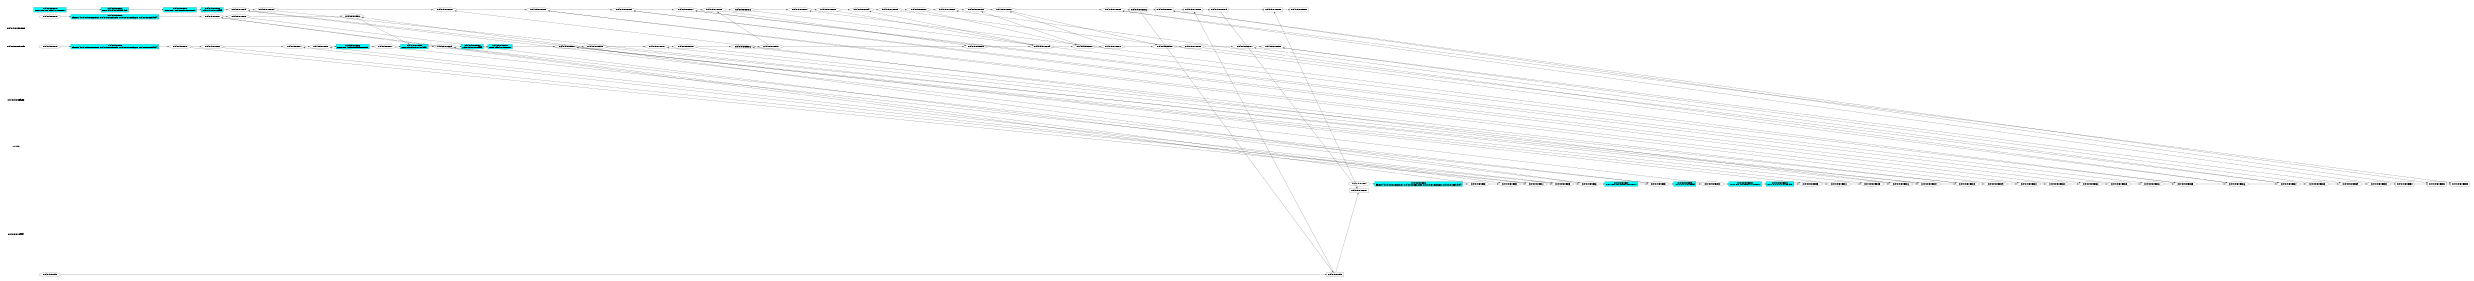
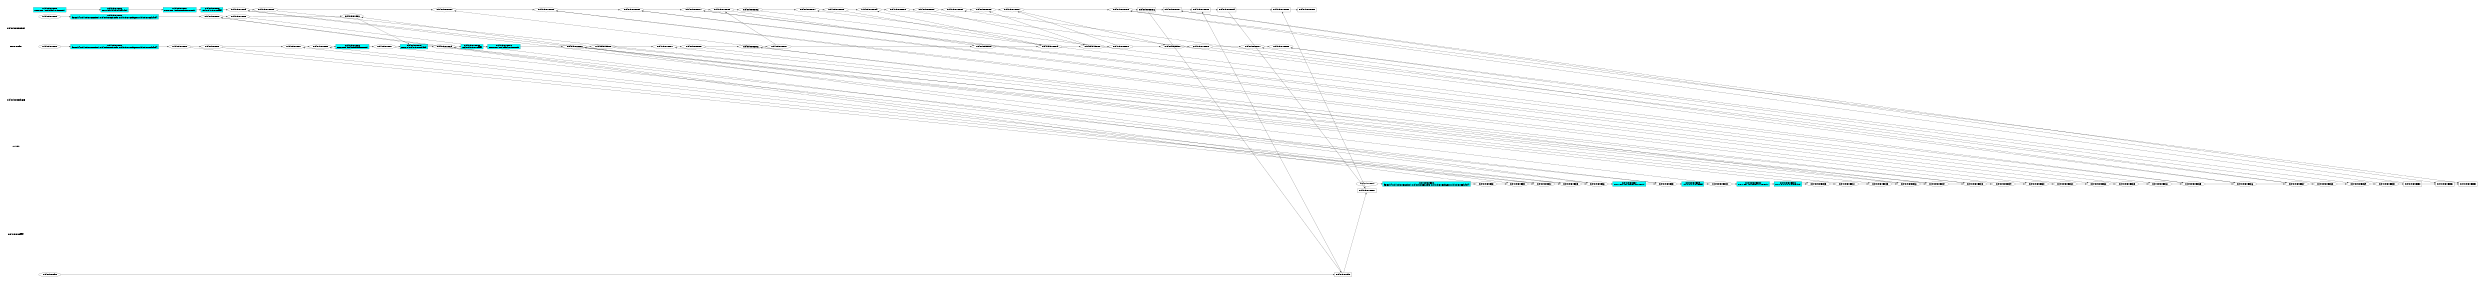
  digraph {
    fontname="DejaVu Sans"
    rankdir=LR
    splines=false
    style=invis
    node [fontname="DejaVu Sans" fillcolor=white]
    edge [fontname="DejaVu Sans" minlen=1]
    PublicIdname12abcd [color=white style=filled fillcolor=""]
-   PublicIdnameab4598 [color=white style=filled fillcolor=""]
-   PublicIdnamecdb63e [color=white style=filled label=PublicIdnameef63e fillcolor=""]
+   PublicIdnameab4598 [color=white style=filled label=Remove4598 fillcolor=""]
+   PublicIdnamecdb63e [color=white style=filled fillcolor=""]
    n4 [color=white label=Add4fb9 style=filled fillcolor=""]
    PublicIdnameffffff [color=white style=filled fillcolor=""]
    n6 [label=<<table border="0" cellborder="0" cellpadding="0" cellspacing="0"> <tr><td colspan="6">PublicIdname1_0</td></tr> </table>>]
    n7 [fillcolor=cyan label=<<table border="0" cellborder="0" cellpadding="0" cellspacing="0"> <tr><td colspan="6">PublicIdname1_1</td></tr> <tr><td colspan="6">Genesis({PublicIdname12abcd, PublicIdnameab4598, PublicIdnamecdb63e, PublicIdnameef4fb9})</td></tr> </table>> shape=rectangle style=filled]
    n8 [label=<<table border="0" cellborder="0" cellpadding="0" cellspacing="0"> <tr><td colspan="6">PublicIdname1_2</td></tr> </table>>]
    n9 [label=<<table border="0" cellborder="0" cellpadding="0" cellspacing="0"> <tr><td colspan="6">PublicIdname1_3</td></tr> </table>>]
    n10 [label=<<table border="0" cellborder="0" cellpadding="0" cellspacing="0"> <tr><td colspan="6">PublicIdname1_4</td></tr> </table>>]
    n11 [fillcolor=cyan label=<<table border="0" cellborder="0" cellpadding="0" cellspacing="0"> <tr><td colspan="6">PublicIdname1_5</td></tr> <tr><td colspan="6">OpaquePayload(a995f407beSectio)</td></tr> </table>> shape=rectangle style=filled]
    n12 [fillcolor=cyan label=<<table border="0" cellborder="0" cellpadding="0" cellspacing="0"> <tr><td colspan="6">PublicIdname1_6</td></tr> <tr><td colspan="6">Remove(PublicIdnameef4fb9)</td></tr> </table>> shape=rectangle style=filled]
    n13 [fillcolor=cyan label=<<table border="0" cellborder="0" cellpadding="0" cellspacing="0"> <tr><td colspan="6">PublicIdname1_7</td></tr> <tr><td colspan="6">OpaquePayload(883e91de12Sectio)</td></tr> </table>> shape=rectangle style=filled]
    n14 [fillcolor=cyan label=<<table border="0" cellborder="0" cellpadding="0" cellspacing="0"> <tr><td colspan="6">PublicIdname1_8</td></tr> <tr><td colspan="6">Add(PublicIdnameffffff)</td></tr> </table>> shape=rectangle style=filled]
    n15 [label=<<table border="0" cellborder="0" cellpadding="0" cellspacing="0"> <tr><td colspan="6">PublicIdname1_9</td></tr> </table>>]
    n16 [label=<<table border="0" cellborder="0" cellpadding="0" cellspacing="0"> <tr><td colspan="6">PublicIdname1_10</td></tr> </table>>]
    n17 [label=<<table border="0" cellborder="0" cellpadding="0" cellspacing="0"> <tr><td colspan="6">PublicIdname1_11</td></tr> </table>>]
    n18 [label=<<table border="0" cellborder="0" cellpadding="0" cellspacing="0"> <tr><td colspan="6">PublicIdname1_12</td></tr> </table>>]
    n19 [label=<<table border="0" cellborder="0" cellpadding="0" cellspacing="0"> <tr><td colspan="6">PublicIdname1_13</td></tr> </table>>]
    n20 [label=<<table border="0" cellborder="0" cellpadding="0" cellspacing="0"> <tr><td colspan="6">PublicIdname1_14</td></tr> </table>>]
    n21 [label=<<table border="0" cellborder="0" cellpadding="0" cellspacing="0"> <tr><td colspan="6">PublicIdname1_15</td></tr> </table>>]
    n22 [label=<<table border="0" cellborder="0" cellpadding="0" cellspacing="0"> <tr><td colspan="6">PublicIdname1_16</td></tr> </table>>]
    n23 [label=<<table border="0" cellborder="0" cellpadding="0" cellspacing="0"> <tr><td colspan="6">PublicIdname1_17</td></tr> </table>>]
    n24 [label=<<table border="0" cellborder="0" cellpadding="0" cellspacing="0"> <tr><td colspan="6">PublicIdname1_18</td></tr> </table>>]
    n25 [label=<<table border="0" cellborder="0" cellpadding="0" cellspacing="0"> <tr><td colspan="6">PublicIdname1_19</td></tr> </table>>]
    n26 [label=<<table border="0" cellborder="0" cellpadding="0" cellspacing="0"> <tr><td colspan="6">PublicIdname1_20</td></tr> </table>>]
    n27 [label=<<table border="0" cellborder="0" cellpadding="0" cellspacing="0"> <tr><td colspan="6">PublicIdname1_21</td></tr> </table>>]
    n28 [label=<<table border="0" cellborder="0" cellpadding="0" cellspacing="0"> <tr><td colspan="6">PublicIdname1_22</td></tr> </table>>]
    n29 [label=<<table border="0" cellborder="0" cellpadding="0" cellspacing="0"> <tr><td colspan="6">PublicIdname1_23</td></tr> </table>>]
    n30 [label=<<table border="0" cellborder="0" cellpadding="0" cellspacing="0"> <tr><td colspan="6">PublicIdname1_24</td></tr> </table>>]
    n31 [label=<<table border="0" cellborder="0" cellpadding="0" cellspacing="0"> <tr><td colspan="6">PublicIdname1_25</td></tr> </table>>]
    n32 [label=<<table border="0" cellborder="0" cellpadding="0" cellspacing="0"> <tr><td colspan="6">PublicIdname1_26</td></tr> </table>> shape=rectangle]
    n33 [label=<<table border="0" cellborder="0" cellpadding="0" cellspacing="0"> <tr><td colspan="6">PublicIdname1_27</td></tr> </table>> shape=rectangle]
    n34 [label=<<table border="0" cellborder="0" cellpadding="0" cellspacing="0"> <tr><td colspan="6">PublicIdname1_28</td></tr> </table>> shape=rectangle]
    n35 [label=<<table border="0" cellborder="0" cellpadding="0" cellspacing="0"> <tr><td colspan="6">PublicIdname1_29</td></tr> </table>> shape=rectangle]
    n36 [label=<<table border="0" cellborder="0" cellpadding="0" cellspacing="0"> <tr><td colspan="6">PublicIdname1_30</td></tr> </table>> shape=rectangle]
    n37 [label=<<table border="0" cellborder="0" cellpadding="0" cellspacing="0"> <tr><td colspan="6">PublicIdname1_31</td></tr> </table>> shape=rectangle]
    n38 [label=<<table border="0" cellborder="0" cellpadding="0" cellspacing="0"> <tr><td colspan="6">PublicIdnamea_17</td></tr> </table>>]
    n39 [label=<<table border="0" cellborder="0" cellpadding="0" cellspacing="0"> <tr><td colspan="6">PublicIdnamea_18</td></tr> </table>>]
    n40 [label=<<table border="0" cellborder="0" cellpadding="0" cellspacing="0"> <tr><td colspan="6">PublicIdnamea_19</td></tr> </table>>]
    n41 [label=<<table border="0" cellborder="0" cellpadding="0" cellspacing="0"> <tr><td colspan="6">PublicIdnamea_20</td></tr> </table>>]
    n42 [label=<<table border="0" cellborder="0" cellpadding="0" cellspacing="0"> <tr><td colspan="6">PublicIdnamea_21</td></tr> </table>>]
    n43 [label=<<table border="0" cellborder="0" cellpadding="0" cellspacing="0"> <tr><td colspan="6">PublicIdnamea_22</td></tr> </table>>]
    n44 [label=<<table border="0" cellborder="0" cellpadding="0" cellspacing="0"> <tr><td colspan="6">PublicIdnamea_0</td></tr> </table>>]
    n45 [fillcolor=cyan label=<<table border="0" cellborder="0" cellpadding="0" cellspacing="0"> <tr><td colspan="6">PublicIdnamea_1</td></tr> <tr><td colspan="6">Genesis({PublicIdname12abcd, PublicIdnameab4598, PublicIdnamecdb63e, PublicIdnameef4fb9})</td></tr> </table>> shape=rectangle style=filled]
    n46 [label=<<table border="0" cellborder="0" cellpadding="0" cellspacing="0"> <tr><td colspan="6">PublicIdnamea_2</td></tr> </table>>]
    n47 [label=<<table border="0" cellborder="0" cellpadding="0" cellspacing="0"> <tr><td colspan="6">PublicIdnamea_3</td></tr> </table>>]
    n48 [label=<<table border="0" cellborder="0" cellpadding="0" cellspacing="0"> <tr><td colspan="6">PublicIdnamea_4</td></tr> </table>>]
    n49 [label=<<table border="0" cellborder="0" cellpadding="0" cellspacing="0"> <tr><td colspan="6">PublicIdnamea_5</td></tr> </table>>]
    n50 [fillcolor=cyan label=<<table border="0" cellborder="0" cellpadding="0" cellspacing="0"> <tr><td colspan="6">PublicIdnamea_6</td></tr> <tr><td colspan="6">OpaquePayload(883e91de12Sectio)</td></tr> </table>> shape=rectangle style=filled]
    n51 [label=<<table border="0" cellborder="0" cellpadding="0" cellspacing="0"> <tr><td colspan="6">PublicIdnamea_7</td></tr> </table>>]
    n52 [fillcolor=cyan label=<<table border="0" cellborder="0" cellpadding="0" cellspacing="0"> <tr><td colspan="6">PublicIdnamea_8</td></tr> <tr><td colspan="6">Remove(PublicIdnameef4fb9)</td></tr> </table>> shape=rectangle style=filled]
    n53 [label=<<table border="0" cellborder="0" cellpadding="0" cellspacing="0"> <tr><td colspan="6">PublicIdnamea_9</td></tr> </table>>]
    n54 [fillcolor=cyan label=<<table border="0" cellborder="0" cellpadding="0" cellspacing="0"> <tr><td colspan="6">PublicIdnamea_10</td></tr> <tr><td colspan="6">Add(PublicIdnameffffff)</td></tr> </table>> shape=rectangle style=filled]
-   n55 [fillcolor=cyan label=<<table border="0" cellborder="0" cellpadding="0" cellspacing="0"> <tr><td colspan="6">PublicIdnamea_11</td></tr> <tr><td colspan="6">Sectio(a995f407beSectio)</td></tr> </table>> shape=rectangle style=filled]
+   n55 [fillcolor=cyan label=<<table border="0" cellborder="0" cellpadding="0" cellspacing="0"> <tr><td colspan="6">PublicIdnamea_11</td></tr> <tr><td colspan="6">OpaquePayload(a995f407beSectio)</td></tr> </table>> shape=rectangle style=filled]
    n56 [label=<<table border="0" cellborder="0" cellpadding="0" cellspacing="0"> <tr><td colspan="6">PublicIdnamea_12</td></tr> </table>>]
    n57 [label=<<table border="0" cellborder="0" cellpadding="0" cellspacing="0"> <tr><td colspan="6">PublicIdnamea_13</td></tr> </table>>]
    n58 [label=<<table border="0" cellborder="0" cellpadding="0" cellspacing="0"> <tr><td colspan="6">PublicIdnamea_14</td></tr> </table>>]
    n59 [label=<<table border="0" cellborder="0" cellpadding="0" cellspacing="0"> <tr><td colspan="6">PublicIdnamea_15</td></tr> </table>>]
    n60 [label=<<table border="0" cellborder="0" cellpadding="0" cellspacing="0"> <tr><td colspan="6">PublicIdnamea_16</td></tr> </table>>]
    n61 [label=<<table border="0" cellborder="0" cellpadding="0" cellspacing="0"> <tr><td colspan="6">PublicIdnamea_23</td></tr> </table>>]
    n62 [label=<<table border="0" cellborder="0" cellpadding="0" cellspacing="0"> <tr><td colspan="6">PublicIdnamea_24</td></tr> </table>>]
    n63 [label=<<table border="0" cellborder="0" cellpadding="0" cellspacing="0"> <tr><td colspan="6">PublicIdnamea_25</td></tr> </table>>]
    n64 [label=<<table border="0" cellborder="0" cellpadding="0" cellspacing="0"> <tr><td colspan="6">PublicIdnamec_2</td></tr> </table>>]
    n65 [label=<<table border="0" cellborder="0" cellpadding="0" cellspacing="0"> <tr><td colspan="6">PublicIdnamec_3</td></tr> </table>>]
    n66 [label=<<table border="0" cellborder="0" cellpadding="0" cellspacing="0"> <tr><td colspan="6">PublicIdnamec_6</td></tr> </table>>]
    n67 [fillcolor=cyan label=<<table border="0" cellborder="0" cellpadding="0" cellspacing="0"> <tr><td colspan="6">PublicIdnamec_7</td></tr> <tr><td colspan="6">OpaquePayload(883e91de12Sectio)</td></tr> </table>> shape=rectangle style=filled]
    n68 [label=<<table border="0" cellborder="0" cellpadding="0" cellspacing="0"> <tr><td colspan="6">PublicIdnamec_10</td></tr> </table>>]
    n69 [fillcolor=cyan label=<<table border="0" cellborder="0" cellpadding="0" cellspacing="0"> <tr><td colspan="6">PublicIdnamec_11</td></tr> <tr><td colspan="6">OpaquePayload(a995f407beSectio)</td></tr> </table>> shape=rectangle style=filled]
    n70 [label=<<table border="0" cellborder="0" cellpadding="0" cellspacing="0"> <tr><td colspan="6">PublicIdnamec_16</td></tr> </table>>]
    n71 [label=<<table border="0" cellborder="0" cellpadding="0" cellspacing="0"> <tr><td colspan="6">PublicIdnamec_17</td></tr> </table>>]
    n72 [label=<<table border="0" cellborder="0" cellpadding="0" cellspacing="0"> <tr><td colspan="6">PublicIdnamec_19</td></tr> </table>>]
    n73 [label=<<table border="0" cellborder="0" cellpadding="0" cellspacing="0"> <tr><td colspan="6">PublicIdnamec_20</td></tr> </table>>]
    n74 [label=<<table border="0" cellborder="0" cellpadding="0" cellspacing="0"> <tr><td colspan="6">PublicIdnamec_21</td></tr> </table>>]
    n75 [label=<<table border="0" cellborder="0" cellpadding="0" cellspacing="0"> <tr><td colspan="6">PublicIdnamec_22</td></tr> </table>>]
    n76 [label=<<table border="0" cellborder="0" cellpadding="0" cellspacing="0"> <tr><td colspan="6">PublicIdnamec_23</td></tr> </table>>]
    n77 [label=<<table border="0" cellborder="0" cellpadding="0" cellspacing="0"> <tr><td colspan="6">PublicIdnamec_24</td></tr> </table>>]
    n78 [label=<<table border="0" cellborder="0" cellpadding="0" cellspacing="0"> <tr><td colspan="6">PublicIdnamec_25</td></tr> </table>>]
    n79 [label=<<table border="0" cellborder="0" cellpadding="0" cellspacing="0"> <tr><td colspan="6">PublicIdnamec_26</td></tr> </table>>]
    n80 [label=<<table border="0" cellborder="0" cellpadding="0" cellspacing="0"> <tr><td colspan="6">PublicIdnamec_27</td></tr> </table>>]
    n81 [label=<<table border="0" cellborder="0" cellpadding="0" cellspacing="0"> <tr><td colspan="6">PublicIdnamec_30</td></tr> </table>>]
    n82 [label=<<table border="0" cellborder="0" cellpadding="0" cellspacing="0"> <tr><td colspan="6">PublicIdnamec_31</td></tr> </table>> shape=rectangle]
    n83 [label=<<table border="0" cellborder="0" cellpadding="0" cellspacing="0"> <tr><td colspan="6">PublicIdnamec_32</td></tr> </table>> shape=rectangle]
    n84 [label=<<table border="0" cellborder="0" cellpadding="0" cellspacing="0"> <tr><td colspan="6">PublicIdnamec_34</td></tr> </table>> shape=rectangle]
    n85 [label=<<table border="0" cellborder="0" cellpadding="0" cellspacing="0"> <tr><td colspan="6">PublicIdnamec_4</td></tr> </table>>]
    n86 [label=<<table border="0" cellborder="0" cellpadding="0" cellspacing="0"> <tr><td colspan="6">PublicIdnamec_5</td></tr> </table>>]
    n87 [label=<<table border="0" cellborder="0" cellpadding="0" cellspacing="0"> <tr><td colspan="6">PublicIdnamec_8</td></tr> </table>>]
    n88 [fillcolor=cyan label=<<table border="0" cellborder="0" cellpadding="0" cellspacing="0"> <tr><td colspan="6">PublicIdnamec_9</td></tr> <tr><td colspan="6">Add(PublicIdnameffffff)</td></tr> </table>> shape=rectangle style=filled]
    n89 [label=<<table border="0" cellborder="0" cellpadding="0" cellspacing="0"> <tr><td colspan="6">PublicIdnamec_14</td></tr> </table>>]
    n90 [label=<<table border="0" cellborder="0" cellpadding="0" cellspacing="0"> <tr><td colspan="6">PublicIdnamec_15</td></tr> </table>>]
    n91 [label=<<table border="0" cellborder="0" cellpadding="0" cellspacing="0"> <tr><td colspan="6">PublicIdnamec_18</td></tr> </table>>]
    n92 [label=<<table border="0" cellborder="0" cellpadding="0" cellspacing="0"> <tr><td colspan="6">PublicIdnamec_28</td></tr> </table>>]
    n93 [label=<<table border="0" cellborder="0" cellpadding="0" cellspacing="0"> <tr><td colspan="6">PublicIdnamec_29</td></tr> </table>>]
    n94 [label=<<table border="0" cellborder="0" cellpadding="0" cellspacing="0"> <tr><td colspan="6">PublicIdnamec_0</td></tr> </table>>]
    n95 [fillcolor=cyan label=<<table border="0" cellborder="0" cellpadding="0" cellspacing="0"> <tr><td colspan="6">PublicIdnamec_1</td></tr> <tr><td colspan="6">Genesis({PublicIdname12abcd, PublicIdnameab4598, PublicIdnamecdb63e, PublicIdnameef4fb9})</td></tr> </table>> shape=rectangle style=filled]
    n96 [fillcolor=cyan label=<<table border="0" cellborder="0" cellpadding="0" cellspacing="0"> <tr><td colspan="6">PublicIdnamec_12</td></tr> <tr><td colspan="6">Remove(PublicIdnameef4fb9)</td></tr> </table>> shape=rectangle style=filled]
    n97 [label=<<table border="0" cellborder="0" cellpadding="0" cellspacing="0"> <tr><td colspan="6">PublicIdnamec_13</td></tr> </table>>]
    n98 [label=<<table border="0" cellborder="0" cellpadding="0" cellspacing="0"> <tr><td colspan="6">PublicIdnamec_33</td></tr> </table>> shape=rectangle]
    n99 [label=<<table border="0" cellborder="0" cellpadding="0" cellspacing="0"> <tr><td colspan="6">PublicIdnamef_1</td></tr> </table>> shape=rectangle]
    n100 [label=<<table border="0" cellborder="0" cellpadding="0" cellspacing="0"> <tr><td colspan="6">PublicIdnamef_0</td></tr> </table>>]
    subgraph sub_1 {
      rank=same
      PublicIdname12abcd
      PublicIdnameab4598
      PublicIdnamecdb63e
      n4
      PublicIdnameffffff
    }
    subgraph cluster_2 {
      label=PublicIdname12abcd
      n6
      n7
      n8
      n9
      n10
      n11
      n12
      n13
      n14
      n15
      n16
      n17
      n18
      n19
      n20
      n21
      n22
      n23
      n24
      n25
      n26
      n27
      n28
      n29
      n30
      n31
      n32
      n33
      n34
      n35
      n36
      n37
    }
    subgraph cluster_3 {
      label=PublicIdnameab4598
      n38
      n39
      n40
      n41
      n42
      n43
      n44
      n45
      n46
      n47
      n48
      n49
      n50
      n51
      n52
      n53
      n54
      n55
      n56
      n57
      n58
      n59
      n60
      n61
      n62
      n63
    }
    subgraph cluster_4 {
      label=PublicIdnamecdb63e
      n64
      n65
      n66
      n67
      n68
      n69
      n70
      n71
      n72
      n73
      n74
      n75
      n76
      n77
      n78
      n79
      n80
      n81
      n82
      n83
      n84
      n85
      n86
      n87
      n88
      n89
      n90
      n91
      n92
      n93
      n94
      n95
      n96
      n97
      n98
    }
    subgraph cluster_5 {
      label=PublicIdnameef4fb9
    }
    subgraph cluster_6 {
      label=PublicIdnameffffff
      n99
      n100
    }
    PublicIdname12abcd -> PublicIdnameab4598 [style=invis minlen=""]
    PublicIdname12abcd -> n6 [style=invis minlen=""]
    PublicIdnameab4598 -> PublicIdnamecdb63e [style=invis minlen=""]
    PublicIdnameab4598 -> n44 [style=invis minlen=""]
    PublicIdnamecdb63e -> n4 [style=invis minlen=""]
    PublicIdnamecdb63e -> n94 [style=invis minlen=""]
    n4 -> PublicIdnameffffff [style=invis minlen=""]
    PublicIdnameffffff -> n100 [style=invis minlen=""]
    n6 -> n7
    n7 -> n8 [minlen=2]
    n8 -> n9
    n8 -> n65 [constraint=false minlen=""]
    n9 -> n10 [minlen=4]
    n9 -> n66 [constraint=false minlen=""]
    n10 -> n52
    n11 -> n12
    n12 -> n13
    n13 -> n14
    n14 -> n15
    n15 -> n16
    n15 -> n97 [constraint=false minlen=""]
    n16 -> n17 [minlen=6]
    n16 -> n70 [constraint=false minlen=""]
    n17 -> n18 [minlen=5]
    n18 -> n19 [minlen=3]
    n18 -> n73 [constraint=false minlen=""]
    n19 -> n20 [minlen=3]
    n19 -> n75 [constraint=false minlen=""]
    n20 -> n21
    n20 -> n77 [constraint=false minlen=""]
    n21 -> n22
    n21 -> n39 [constraint=false minlen=""]
    n22 -> n23 [minlen=2]
    n22 -> n78 [constraint=false minlen=""]
    n23 -> n24
    n24 -> n25 [minlen=2]
    n24 -> n40 [constraint=false minlen=""]
    n25 -> n26
    n26 -> n27
    n26 -> n79 [constraint=false minlen=""]
    n27 -> n28
    n27 -> n41 [constraint=false minlen=""]
    n28 -> n29
    n29 -> n30
    n30 -> n31 [minlen=8]
    n30 -> n43 [constraint=false minlen=""]
    n31 -> n32
    n31 -> n98 [constraint=false minlen=""]
    n32 -> n33
    n32 -> n99 [constraint=false minlen=""]
    n33 -> n34
    n33 -> n83 [constraint=false minlen=""]
    n34 -> n35
    n35 -> n36 [minlen=2]
    n35 -> n84 [constraint=false minlen=""]
    n36 -> n37
    n38 -> n21 [constraint=false minlen=""]
    n38 -> n39 [minlen=8]
    n39 -> n40 [minlen=4]
    n40 -> n25 [constraint=false minlen=""]
    n40 -> n41 [minlen=4]
    n41 -> n29 [constraint=false minlen=""]
    n41 -> n42
    n42 -> n30 [constraint=false minlen=""]
    n42 -> n43 [minlen=2]
    n43 -> n61
    n44 -> n45
    n45 -> n46
    n46 -> n47
    n46 -> n85 [constraint=false minlen=""]
    n47 -> n48 [minlen=3]
    n47 -> n86 [constraint=false minlen=""]
    n48 -> n49
    n49 -> n50
    n50 -> n51
    n51 -> n52
    n51 -> n87 [constraint=false minlen=""]
    n52 -> n53
    n53 -> n54
    n54 -> n55
    n55 -> n56 [minlen=4]
    n56 -> n57
    n56 -> n90 [constraint=false minlen=""]
    n57 -> n58 [minlen=3]
    n57 -> n71 [constraint=false minlen=""]
    n58 -> n59
    n59 -> n60 [minlen=2]
    n59 -> n91 [constraint=false minlen=""]
    n60 -> n38
    n61 -> n62 [minlen=2]
    n61 -> n80 [constraint=false minlen=""]
    n62 -> n63
    n63 -> n93 [constraint=false minlen=""]
    n64 -> n8 [constraint=false minlen=""]
    n64 -> n65 [minlen=2]
    n65 -> n85
    n66 -> n10 [constraint=false minlen=""]
    n66 -> n67
    n67 -> n87 [minlen=2]
    n68 -> n15 [constraint=false minlen=""]
    n68 -> n69
    n69 -> n96
    n70 -> n17 [constraint=false minlen=""]
    n70 -> n71
    n71 -> n58 [constraint=false minlen=""]
    n71 -> n91 [minlen=3]
    n72 -> n18 [constraint=false minlen=""]
    n72 -> n73 [minlen=2]
    n73 -> n74
    n74 -> n19 [constraint=false minlen=""]
    n74 -> n75 [minlen=2]
    n75 -> n76
    n76 -> n20 [constraint=false minlen=""]
    n76 -> n77 [minlen=2]
    n77 -> n78 [minlen=2]
    n78 -> n23 [constraint=false minlen=""]
    n78 -> n79 [minlen=6]
    n79 -> n28 [constraint=false minlen=""]
    n79 -> n80 [minlen=6]
    n80 -> n62 [constraint=false minlen=""]
    n80 -> n92
    n81 -> n31 [constraint=false minlen=""]
    n81 -> n82
    n82 -> n33 [constraint=false minlen=""]
    n82 -> n83 [minlen=3]
    n83 -> n98
    n84 -> n36 [constraint=false minlen=""]
    n85 -> n48 [constraint=false minlen=""]
    n85 -> n86
    n86 -> n49 [constraint=false minlen=""]
    n86 -> n66
    n87 -> n53 [constraint=false minlen=""]
    n87 -> n88
    n88 -> n68
    n89 -> n56 [constraint=false minlen=""]
    n89 -> n90 [minlen=2]
    n90 -> n70
    n91 -> n60 [constraint=false minlen=""]
    n91 -> n72
    n92 -> n63 [constraint=false minlen=""]
    n92 -> n93 [minlen=2]
    n93 -> n81
    n94 -> n95
    n95 -> n64
    n96 -> n97
    n97 -> n89
    n99 -> n34 [constraint=false minlen=""]
    n99 -> n84
    n100 -> n99 [minlen=53]
  }
